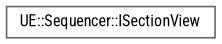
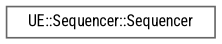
  digraph {
    rankdir=LR
    fontname="Roboto Condensed"
-   n1 [color=grey40 fillcolor=white fontname="Roboto Condensed" fontsize=10 height=0.2 label="UE::Sequencer::ISectionView" shape=box style=filled width=0.4]
+   n1 [color=grey40 fillcolor=white fontname="Roboto Condensed" fontsize=10 height=0.2 label="UE::Sequencer::Sequencer" shape=box style=filled width=0.4]
  }
